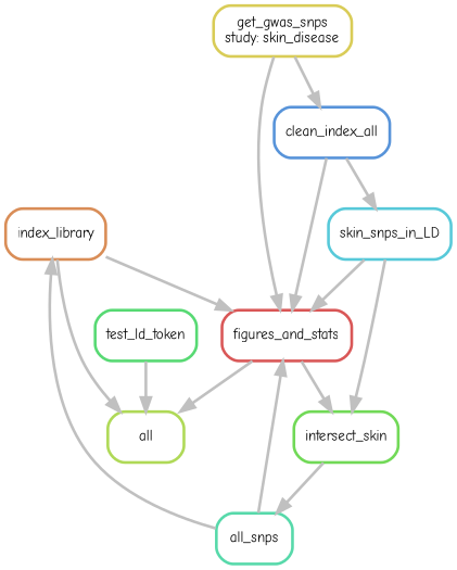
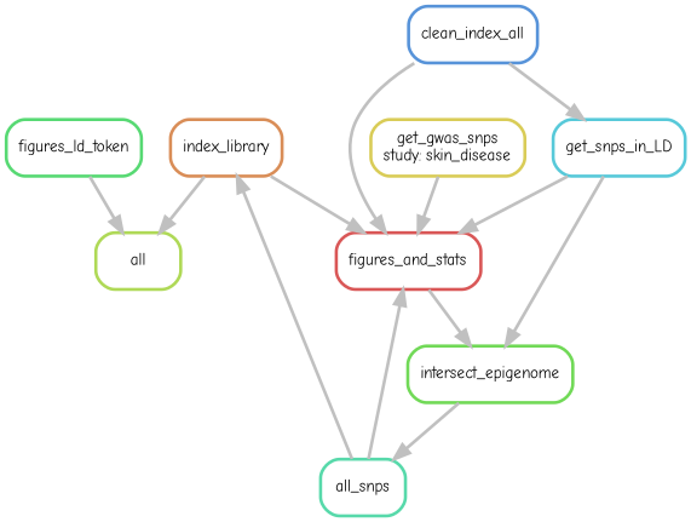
  digraph {
    bgcolor=white
    fontname="Comic Neue"
    node [fontname="Comic Neue" fontsize=10 penwidth=2 shape=box style=rounded]
    edge [color=grey fontname="Comic Neue" penwidth=2]
    n1 [color="0.22 0.6 0.85" label=all]
    n2 [color="0.07 0.6 0.85" label=index_library]
    n3 [color="0.00 0.6 0.85" label=figures_and_stats]
-   n4 [color="0.30 0.6 0.85" label=intersect_skin]
+   n4 [color="0.30 0.6 0.85" label=intersect_epigenome]
    n5 [color="0.44 0.6 0.85" label=all_snps]
-   n6 [color="0.52 0.6 0.85" label=skin_snps_in_LD]
+   n6 [color="0.52 0.6 0.85" label=get_snps_in_LD]
    n7 [color="0.59 0.6 0.85" label=clean_index_all]
    n8 [color="0.15 0.6 0.85" label="get_gwas_snps\nstudy: skin_disease"]
-   n9 [color="0.37 0.6 0.85" label=test_ld_token]
+   n9 [color="0.37 0.6 0.85" label=figures_ld_token]
    n2 -> n1
    n2 -> n3
-   n3 -> n1
    n3 -> n4
    n4 -> n5
    n5 -> n2
    n5 -> n3
    n6 -> n3
    n6 -> n4
    n7 -> n3
    n7 -> n6
    n8 -> n3
-   n8 -> n7
    n9 -> n1
  }
